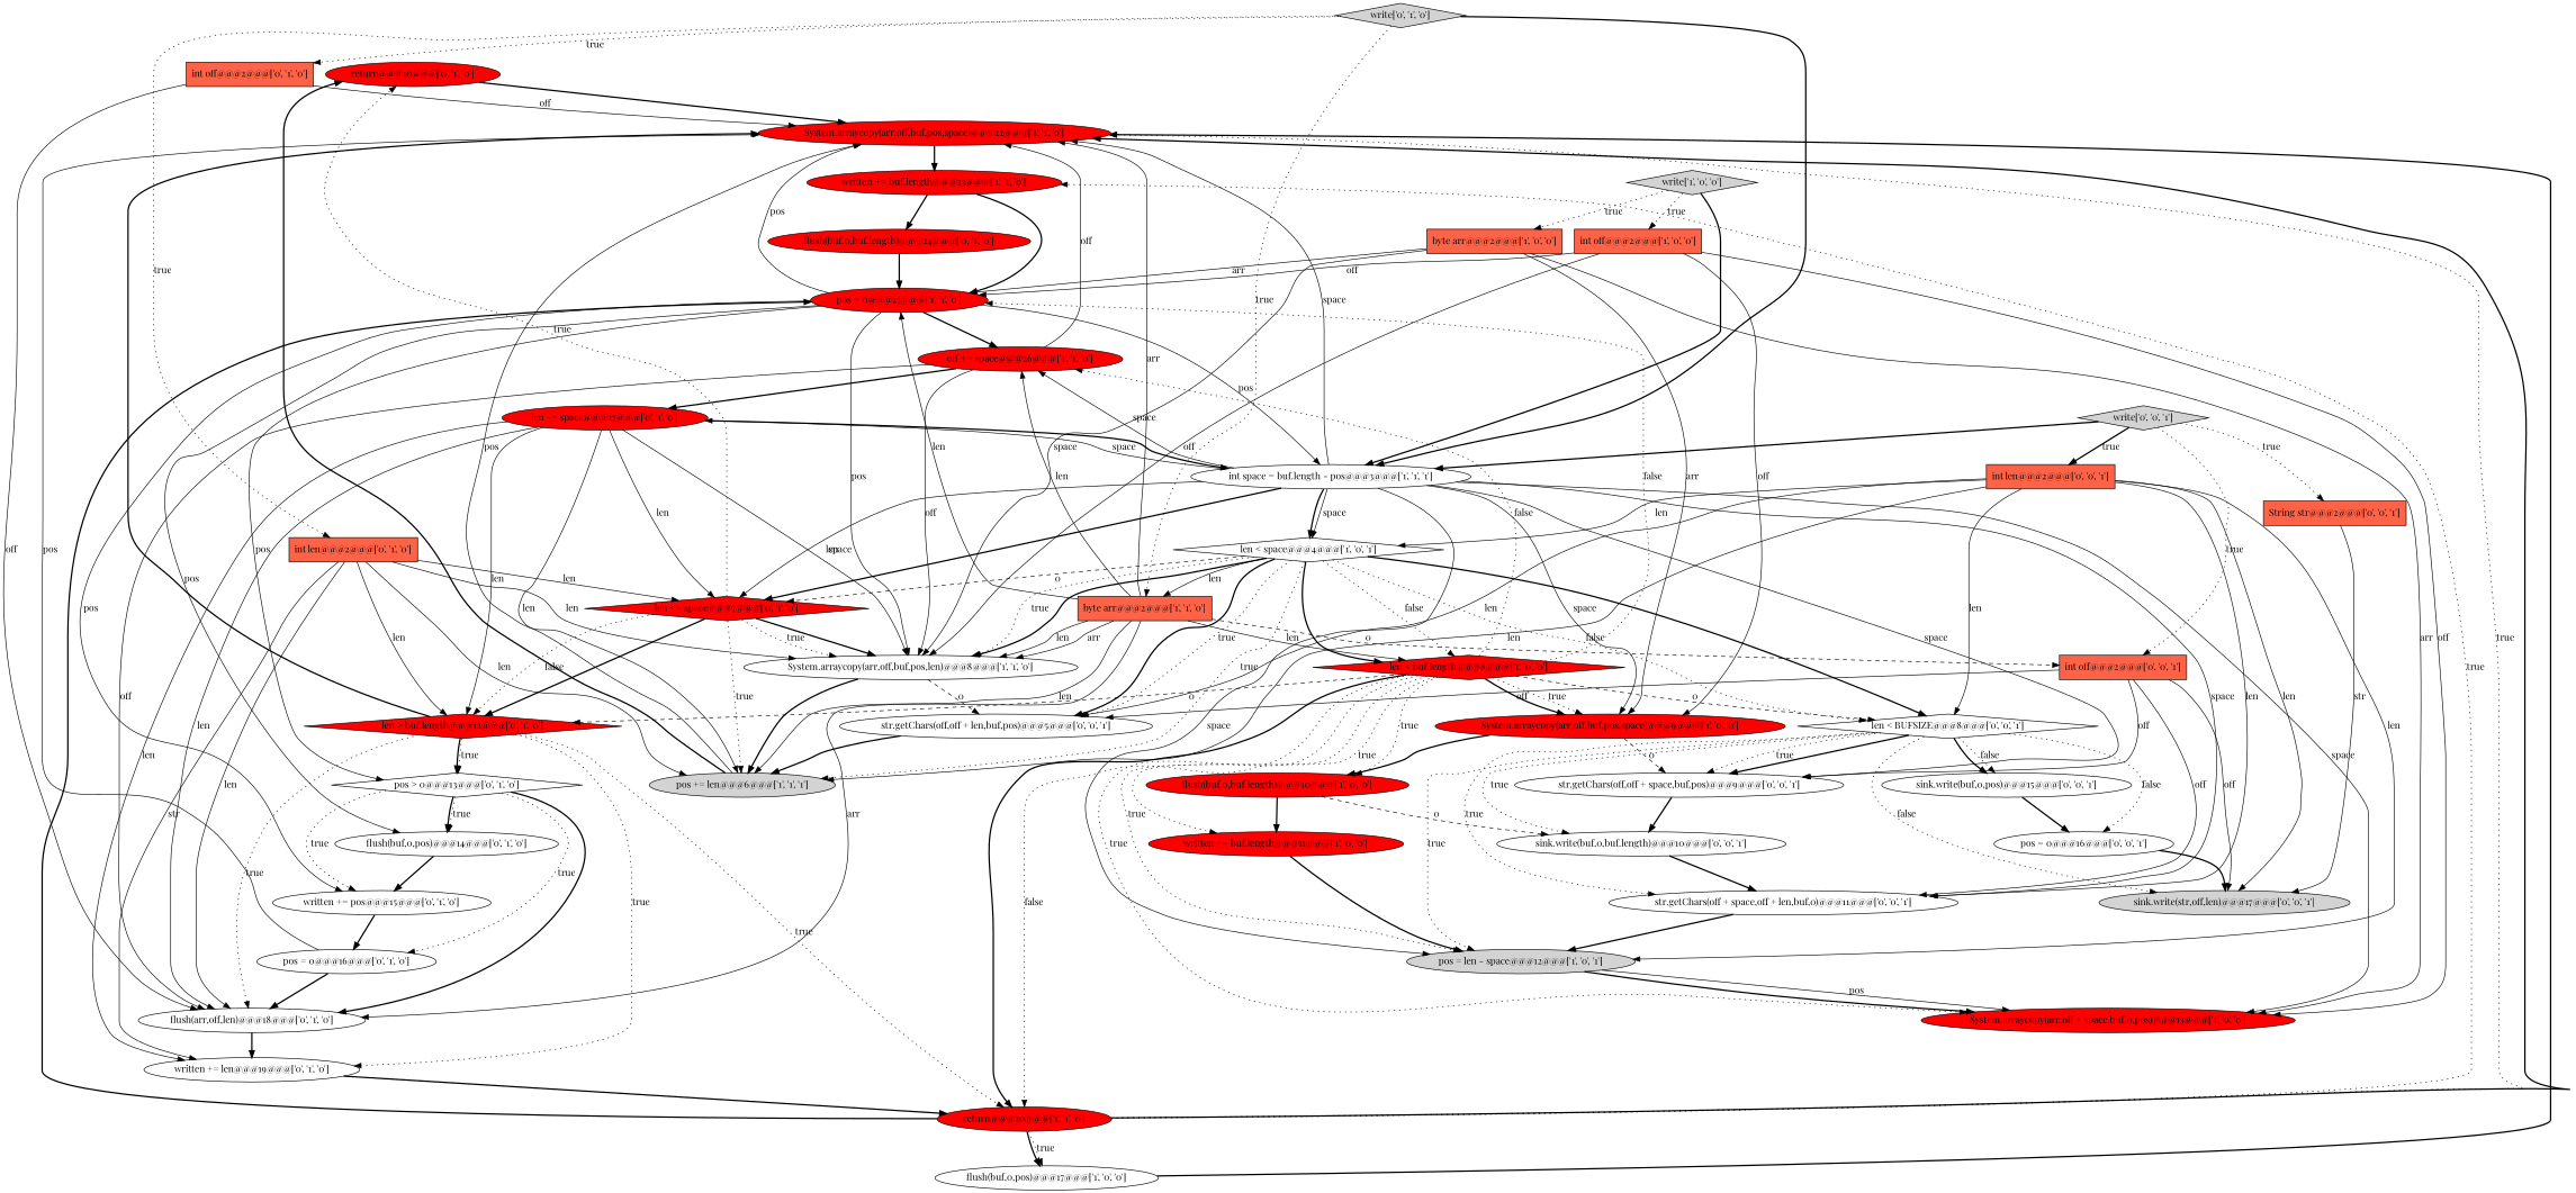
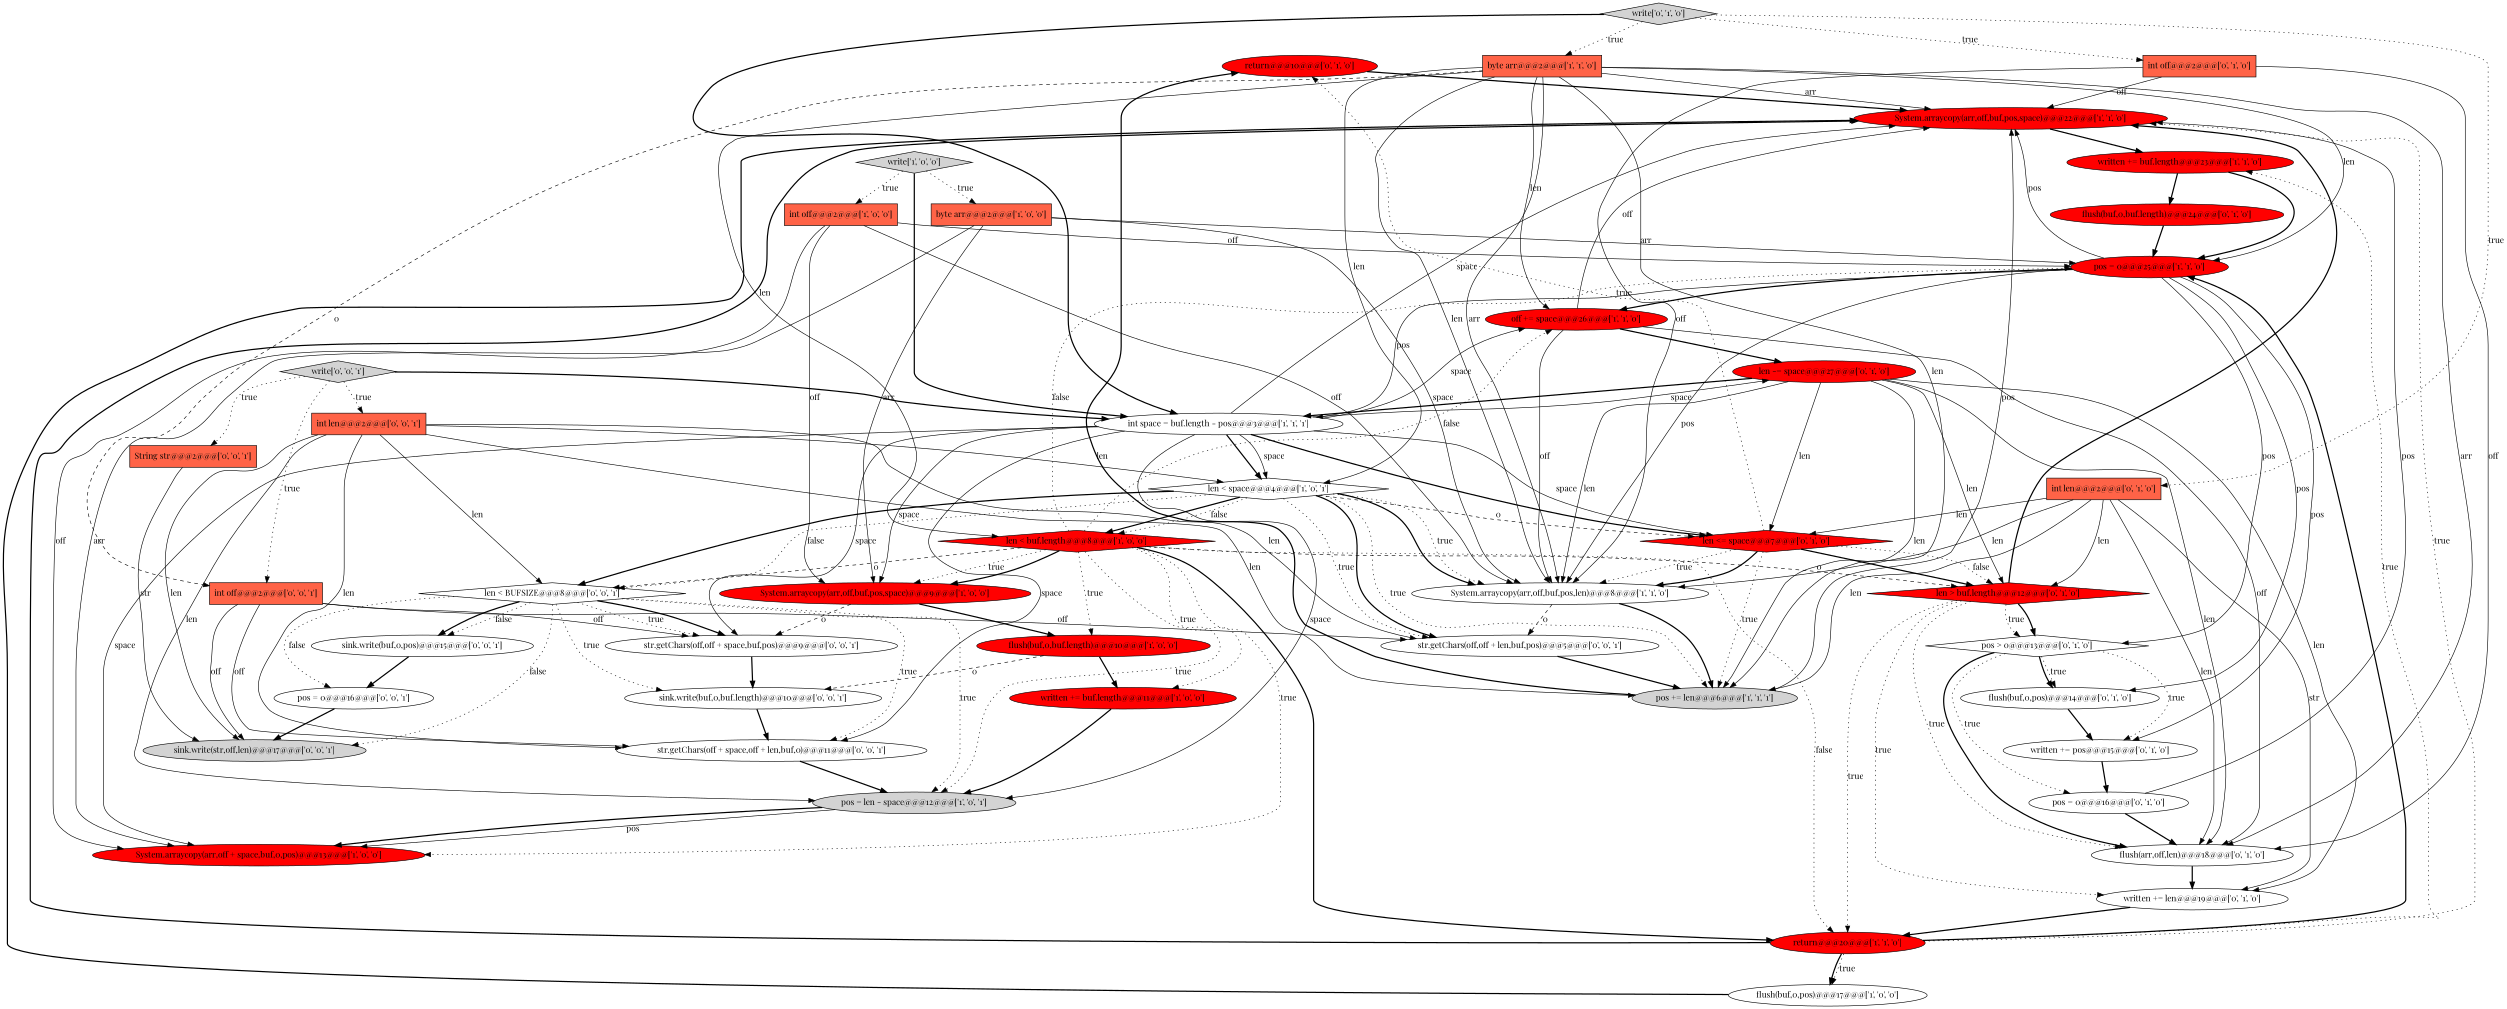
  digraph {
    fontname="Playfair Display"
    node [fillcolor=white fontname="Playfair Display" shape=ellipse style=filled]
    edge [fontname="Playfair Display" style=solid]
    n1 [fillcolor=red label="return@@@10@@@['0', '1', '0']"]
    n2 [fillcolor=red label="System.arraycopy(arr,off,buf,pos,space)@@@22@@@['1', '1', '0']"]
    n3 [fillcolor=red label="written += buf.length@@@23@@@['1', '1', '0']"]
    n4 [fillcolor=tomato label="int len@@@2@@@['0', '1', '0']" shape=box]
    n5 [label="System.arraycopy(arr,off,buf,pos,len)@@@8@@@['1', '1', '0']"]
    n6 [fillcolor=lightgray label="pos += len@@@6@@@['1', '1', '1']"]
    n7 [label="written += len@@@19@@@['0', '1', '0']"]
    n8 [label="flush(arr,off,len)@@@18@@@['0', '1', '0']"]
    n9 [fillcolor=red label="len > buf.length@@@12@@@['0', '1', '0']" shape=diamond]
    n10 [fillcolor=red label="len <= space@@@7@@@['0', '1', '0']" shape=diamond]
    n11 [label="str.getChars(off,off + len,buf,pos)@@@5@@@['0', '0', '1']"]
    n12 [fillcolor=red label="return@@@20@@@['1', '1', '0']"]
    n13 [label="pos > 0@@@13@@@['0', '1', '0']" shape=diamond]
    n14 [label="len < space@@@4@@@['1', '0', '1']" shape=diamond]
    n15 [label="len < BUFSIZE@@@8@@@['0', '0', '1']" shape=diamond]
    n16 [fillcolor=red label="len < buf.length@@@8@@@['1', '0', '0']" shape=diamond]
    n17 [label="sink.write(buf,0,pos)@@@15@@@['0', '0', '1']"]
    n18 [label="pos = 0@@@16@@@['0', '0', '1']"]
    n19 [label="sink.write(buf,0,buf.length)@@@10@@@['0', '0', '1']"]
    n20 [label="str.getChars(off + space,off + len,buf,0)@@@11@@@['0', '0', '1']"]
    n21 [label="str.getChars(off,off + space,buf,pos)@@@9@@@['0', '0', '1']"]
    n22 [fillcolor=lightgray label="pos = len - space@@@12@@@['1', '0', '1']"]
    n23 [fillcolor=lightgray label="sink.write(str,off,len)@@@17@@@['0', '0', '1']"]
    n24 [fillcolor=red label="pos = 0@@@25@@@['1', '1', '0']"]
    n25 [fillcolor=red label="off += space@@@26@@@['1', '1', '0']"]
    n26 [fillcolor=red label="System.arraycopy(arr,off,buf,pos,space)@@@9@@@['1', '0', '0']"]
    n27 [fillcolor=red label="System.arraycopy(arr,off + space,buf,0,pos)@@@13@@@['1', '0', '0']"]
    n28 [fillcolor=red label="written += buf.length@@@11@@@['1', '0', '0']"]
    n29 [fillcolor=red label="flush(buf,0,buf.length)@@@10@@@['1', '0', '0']"]
    n30 [label="flush(buf,0,pos)@@@17@@@['1', '0', '0']"]
    n31 [label="flush(buf,0,pos)@@@14@@@['0', '1', '0']"]
    n32 [label="int space = buf.length - pos@@@3@@@['1', '1', '1']"]
    n33 [label="written += pos@@@15@@@['0', '1', '0']"]
    n34 [label="pos = 0@@@16@@@['0', '1', '0']"]
    n35 [fillcolor=red label="len -= space@@@27@@@['0', '1', '0']"]
    n36 [fillcolor=red label="flush(buf,0,buf.length)@@@24@@@['0', '1', '0']"]
    n37 [fillcolor=tomato label="int len@@@2@@@['0', '0', '1']" shape=box]
    n38 [fillcolor=lightgray label="write['0', '0', '1']" shape=diamond]
    n39 [fillcolor=tomato label="int off@@@2@@@['0', '0', '1']" shape=box]
    n40 [fillcolor=tomato label="String str@@@2@@@['0', '0', '1']" shape=box]
    n41 [fillcolor=tomato label="byte arr@@@2@@@['1', '1', '0']" shape=box]
    n42 [fillcolor=tomato label="byte arr@@@2@@@['1', '0', '0']" shape=box]
    n43 [fillcolor=lightgray label="write['1', '0', '0']" shape=diamond]
    n44 [fillcolor=tomato label="int off@@@2@@@['1', '0', '0']" shape=box]
    n45 [fillcolor=tomato label="int off@@@2@@@['0', '1', '0']" shape=box]
    n46 [fillcolor=lightgray label="write['0', '1', '0']" shape=diamond]
    n1 -> n2 [style=bold]
    n2 -> n3 [style=bold]
    n3 -> n24 [style=bold]
    n3 -> n36 [style=bold]
    n4 -> n5 [label=len]
    n4 -> n6 [label=len]
    n4 -> n7 [label=str]
    n4 -> n8 [label=len]
    n4 -> n9 [label=len]
    n4 -> n10 [label=len]
    n5 -> n6 [style=bold]
    n5 -> n11 [label=0 style=dashed]
    n6 -> n1 [style=bold]
    n6 -> n2 [label=pos]
    n7 -> n12 [style=bold]
    n8 -> n7 [style=bold]
    n9 -> n2 [style=bold]
    n9 -> n7 [label=true style=dotted]
    n9 -> n8 [label=true style=dotted]
    n9 -> n12 [label=true style=dotted]
    n9 -> n13 [style=bold]
    n9 -> n13 [label=true style=dotted]
    n10 -> n1 [label=true style=dotted]
    n10 -> n5 [style=bold]
    n10 -> n5 [label=true style=dotted]
    n10 -> n6 [label=true style=dotted]
    n10 -> n9 [label=false style=dotted]
    n10 -> n9 [style=bold]
    n11 -> n6 [style=bold]
    n12 -> n2 [label=true style=dotted]
    n12 -> n2 [style=bold]
    n12 -> n3 [label=true style=dotted]
    n12 -> n24 [style=bold]
    n12 -> n30 [label=true style=dotted]
    n12 -> n30 [style=bold]
    n13 -> n8 [style=bold]
    n13 -> n31 [label=true style=dotted]
    n13 -> n31 [style=bold]
    n13 -> n33 [label=true style=dotted]
    n13 -> n34 [label=true style=dotted]
    n14 -> n5 [label=true style=dotted]
    n14 -> n5 [style=bold]
    n14 -> n6 [label=true style=dotted]
    n14 -> n10 [label=0 style=dashed]
    n14 -> n11 [style=bold]
    n14 -> n11 [label=true style=dotted]
    n14 -> n15 [label=false style=dotted]
    n14 -> n15 [style=bold]
    n14 -> n16 [style=bold]
    n14 -> n16 [label=false style=dotted]
    n15 -> n17 [label=false style=dotted]
    n15 -> n17 [style=bold]
    n15 -> n18 [label=false style=dotted]
    n15 -> n19 [label=true style=dotted]
    n15 -> n20 [label=true style=dotted]
    n15 -> n21 [style=bold]
    n15 -> n21 [label=true style=dotted]
    n15 -> n22 [label=true style=dotted]
    n15 -> n23 [label=false style=dotted]
    n16 -> n9 [label=0 style=dashed]
    n16 -> n12 [label=false style=dotted]
    n16 -> n12 [style=bold]
    n16 -> n15 [label=0 style=dashed]
    n16 -> n22 [label=true style=dotted]
    n16 -> n24 [label=false style=dotted]
    n16 -> n25 [label=false style=dotted]
    n16 -> n26 [label=true style=dotted]
    n16 -> n26 [style=bold]
    n16 -> n27 [label=true style=dotted]
    n16 -> n28 [label=true style=dotted]
    n16 -> n29 [label=true style=dotted]
    n17 -> n18 [style=bold]
    n18 -> n23 [style=bold]
    n19 -> n20 [style=bold]
    n20 -> n22 [style=bold]
    n21 -> n19 [style=bold]
    n22 -> n27 [label=pos]
    n22 -> n27 [style=bold]
    n24 -> n2 [label=pos]
    n24 -> n5 [label=pos]
    n24 -> n13 [label=pos]
    n24 -> n25 [style=bold]
    n24 -> n31 [label=pos]
    n24 -> n32 [label=pos]
    n24 -> n33 [label=pos]
    n25 -> n2 [label=off]
    n25 -> n5 [label=off]
    n25 -> n8 [label=off]
    n25 -> n35 [style=bold]
    n26 -> n21 [label=0 style=dashed]
    n26 -> n29 [style=bold]
    n28 -> n22 [style=bold]
    n29 -> n19 [label=0 style=dashed]
    n29 -> n28 [style=bold]
    n30 -> n2 [style=bold]
    n31 -> n33 [style=bold]
    n32 -> n2 [label=space]
    n32 -> n10 [label=space]
    n32 -> n10 [style=bold]
    n32 -> n14 [style=bold]
    n32 -> n14 [label=space]
    n32 -> n20 [label=space]
    n32 -> n21 [label=space]
    n32 -> n22 [label=space]
    n32 -> n25 [label=space]
    n32 -> n26 [label=space]
    n32 -> n27 [label=space]
    n32 -> n35 [label=space]
    n33 -> n34 [style=bold]
    n34 -> n2 [label=pos]
    n34 -> n8 [style=bold]
    n35 -> n5 [label=len]
    n35 -> n6 [label=len]
    n35 -> n7 [label=len]
    n35 -> n8 [label=len]
    n35 -> n9 [label=len]
    n35 -> n10 [label=len]
    n35 -> n32 [style=bold]
    n36 -> n24 [style=bold]
    n37 -> n6 [label=len]
    n37 -> n11 [label=len]
    n37 -> n14 [label=len]
    n37 -> n15 [label=len]
    n37 -> n20 [label=len]
    n37 -> n22 [label=len]
    n37 -> n23 [label=len]
    n38 -> n32 [style=bold]
-   n38 -> n37 [label=true style=bold]
+   n38 -> n37 [label=true style=dotted]
    n38 -> n39 [label=true style=dotted]
    n38 -> n40 [label=true style=dotted]
    n39 -> n11 [label=off]
    n39 -> n20 [label=off]
    n39 -> n21 [label=off]
    n39 -> n23 [label=off]
    n40 -> n23 [label=str]
    n41 -> n2 [label=arr]
    n41 -> n5 [label=arr]
    n41 -> n5 [label=len]
    n41 -> n6 [label=len]
    n41 -> n8 [label=arr]
-   n14 -> n41 [label=len]
+   n41 -> n14 [label=len]
    n41 -> n16 [label=len]
    n41 -> n24 [label=len]
    n41 -> n25 [label=len]
    n41 -> n39 [label=0 style=dashed]
    n42 -> n5 [label=space]
    n42 -> n24 [label=arr]
    n42 -> n26 [label=arr]
    n42 -> n27 [label=arr]
    n43 -> n32 [style=bold]
    n43 -> n42 [label=true style=dotted]
    n43 -> n44 [label=true style=dotted]
    n44 -> n5 [label=off]
    n44 -> n24 [label=off]
    n44 -> n26 [label=off]
    n44 -> n27 [label=off]
    n45 -> n2 [label=off]
+   n45 -> n5 [label=off]
    n45 -> n8 [label=off]
    n46 -> n4 [label=true style=dotted]
    n46 -> n32 [style=bold]
    n46 -> n41 [label=true style=dotted]
    n46 -> n45 [label=true style=dotted]
  }
